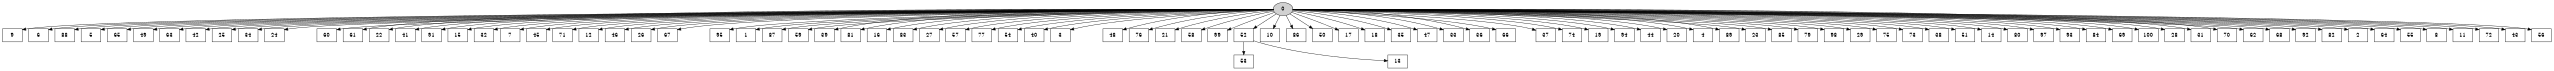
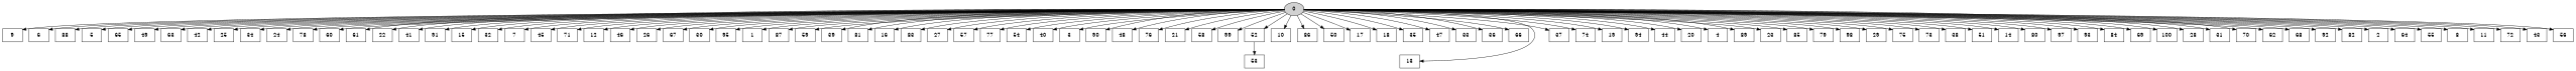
  digraph {
    node [fillcolor=white style=filled shape=box]
    0 [fillcolor=grey82 shape=""]
    n2 [label="9\n"]
    n3 [label="6\n"]
    n4 [label="88\n"]
    n5 [label="5\n"]
    n6 [label="65\n"]
    n7 [label="49\n"]
    n8 [label="63\n"]
    n9 [label="42\n"]
    n10 [label="25\n"]
    n11 [label="34\n"]
    n12 [label="24\n"]
+   n13 [label="78\n"]
    n14 [label="60\n"]
    n15 [label="61\n"]
    n16 [label="22\n"]
    n17 [label="41\n"]
    n18 [label="91\n"]
    n19 [label="15\n"]
    n20 [label="32\n"]
    n21 [label="7\n"]
    n22 [label="45\n"]
    n23 [label="71\n"]
    n24 [label="12\n"]
    n25 [label="46\n"]
    n26 [label="26\n"]
    n27 [label="67\n"]
+   n28 [label="30\n"]
    n29 [label="95\n"]
    n30 [label="1\n"]
    n31 [label="87\n"]
    n32 [label="59\n"]
    n33 [label="39\n"]
    n34 [label="81\n"]
    n35 [label="16\n"]
    n36 [label="83\n"]
    n37 [label="27\n"]
    n38 [label="57\n"]
    n39 [label="77\n"]
    n40 [label="54\n"]
    n41 [label="40\n"]
    n42 [label="3\n"]
+   n43 [label="90\n"]
    n44 [label="48\n"]
    n45 [label="76\n"]
    n46 [label="21\n"]
    n47 [label="58\n"]
    n48 [label="99\n"]
    n49 [label="52\n"]
    n50 [label="10\n"]
    n51 [label="86\n"]
    n52 [label="50\n"]
    n53 [label="17\n"]
    n54 [label="18\n"]
    n55 [label="35\n"]
    n56 [label="47\n"]
    n57 [label="33\n"]
    n58 [label="36\n"]
    n59 [label="66\n"]
    n60 [label="13\n"]
    n61 [label="37\n"]
    n62 [label="74\n"]
    n63 [label="19\n"]
    n64 [label="94\n"]
    n65 [label="44\n"]
    n66 [label="20\n"]
    n67 [label="4\n"]
    n68 [label="89\n"]
    n69 [label="23\n"]
    n70 [label="85\n"]
    n71 [label="79\n"]
    n72 [label="98\n"]
    n73 [label="29\n"]
    n74 [label="75\n"]
    n75 [label="73\n"]
    n76 [label="38\n"]
    n77 [label="51\n"]
    n78 [label="14\n"]
    n79 [label="80\n"]
    n80 [label="97\n"]
    n81 [label="93\n"]
    n82 [label="84\n"]
    n83 [label="69\n"]
    n84 [label="100\n"]
    n85 [label="28\n"]
    n86 [label="31\n"]
    n87 [label="70\n"]
    n88 [label="62\n"]
    n89 [label="68\n"]
    n90 [label="92\n"]
    n91 [label="82\n"]
    n92 [label="2\n"]
    n93 [label="64\n"]
    n94 [label="55\n"]
    n95 [label="8\n"]
    n96 [label="11\n"]
    n97 [label="72\n"]
    n98 [label="43\n"]
    n99 [label="56\n"]
    n100 [label="53\n"]
    0 -> n2
    0 -> n3
    0 -> n4
    0 -> n5
    0 -> n6
    0 -> n7
    0 -> n8
    0 -> n9
    0 -> n10
    0 -> n11
    0 -> n12
+   0 -> n13
    0 -> n14
    0 -> n15
    0 -> n16
    0 -> n17
    0 -> n18
    0 -> n19
    0 -> n20
    0 -> n21
    0 -> n22
    0 -> n23
    0 -> n24
    0 -> n25
    0 -> n26
    0 -> n27
+   0 -> n28
    0 -> n29
    0 -> n30
    0 -> n31
    0 -> n32
    0 -> n33
    0 -> n34
    0 -> n35
    0 -> n36
    0 -> n37
    0 -> n38
    0 -> n39
    0 -> n40
    0 -> n41
    0 -> n42
+   0 -> n43
    0 -> n44
    0 -> n45
    0 -> n46
    0 -> n47
    0 -> n48
    0 -> n49
    0 -> n50
    0 -> n51
    0 -> n52
    0 -> n53
    0 -> n54
    0 -> n55
    0 -> n56
    0 -> n57
    0 -> n58
    0 -> n59
-   n49 -> n60
+   0 -> n60
    0 -> n61
    0 -> n62
    0 -> n63
    0 -> n64
    0 -> n65
    0 -> n66
    0 -> n67
    0 -> n68
    0 -> n69
    0 -> n70
    0 -> n71
    0 -> n72
    0 -> n73
    0 -> n74
    0 -> n75
    0 -> n76
    0 -> n77
    0 -> n78
    0 -> n79
    0 -> n80
    0 -> n81
    0 -> n82
    0 -> n83
    0 -> n84
    0 -> n85
    0 -> n86
    0 -> n87
    0 -> n88
    0 -> n89
    0 -> n90
    0 -> n91
    0 -> n92
    0 -> n93
    0 -> n94
    0 -> n95
    0 -> n96
    0 -> n97
    0 -> n98
    0 -> n99
    n49 -> n100
  }
